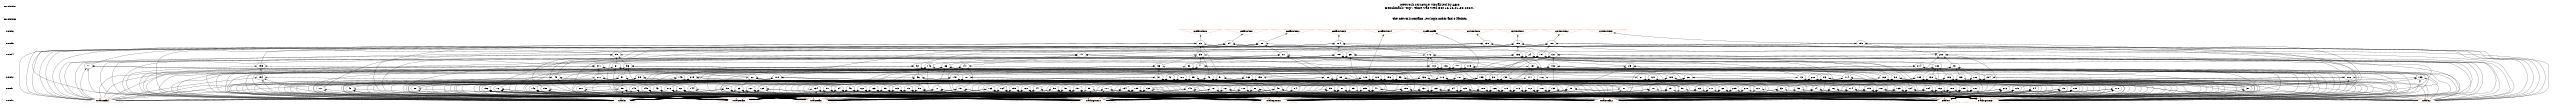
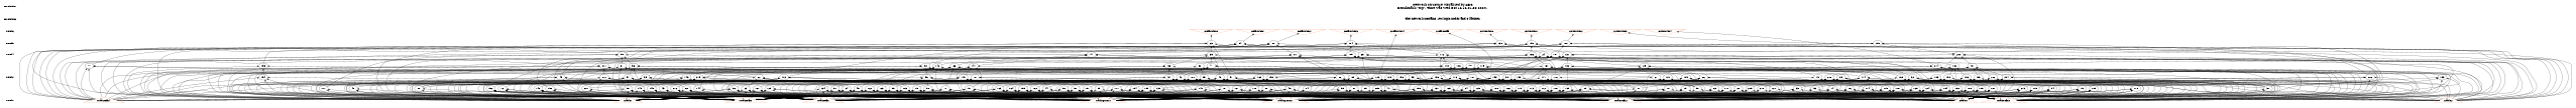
  digraph {
    node [shape=ellipse]
    edge [dir=back style=solid]
    LevelTitle1 [shape=plaintext]
    LevelTitle2 [shape=plaintext]
    Level6 [shape=plaintext]
    Level5 [shape=plaintext]
    Level4 [shape=plaintext]
    Level2 [shape=plaintext]
-   Level1 [shape=plaintext]
    Level0 [shape=plaintext]
    n9 [fontname="Times-Roman" fontsize=20 label="Network structure visualized by ABC\nBenchmark \"top\". Time was Wed Oct 16 16:01:38 2024. " shape=plaintext]
    n10 [fontname="Times-Roman" fontsize=18 label="The network contains 194 logic nodes and 0 latches.\n" shape=plaintext]
    n11 [color=coral fillcolor=coral label=coeff_token0 shape=invtriangle]
    n12 [color=coral fillcolor=coral label=coeff_token1 shape=invtriangle]
    n13 [color=coral fillcolor=coral label=coeff_token2 shape=invtriangle]
    n14 [color=coral fillcolor=coral label=coeff_token3 shape=invtriangle]
    n15 [color=coral fillcolor=coral label=coeff_token4 shape=invtriangle]
    n16 [color=coral fillcolor=coral label=coeff_coeff5 shape=invtriangle]
    n17 [color=coral fillcolor=coral label=ctoken_len0 shape=invtriangle]
    n18 [color=coral fillcolor=coral label=ctoken_len1 shape=invtriangle]
    n19 [color=coral fillcolor=coral label=ctoken_len2 shape=invtriangle]
    n20 [color=coral fillcolor=coral label=ctoken_len3 shape=invtriangle]
+   n21 [color=coral fillcolor=coral label=ctoken_len4 shape=invtriangle]
    n22 [label="23\n"]
    n23 [label="54\n"]
    n24 [label="80\n"]
    n25 [label="104\n"]
    n26 [label="130\n"]
    n27 [label="155\n"]
    n28 [label="180\n"]
    n29 [label="199\n"]
    n30 [label="24\n"]
    n31 [label="35\n"]
    n32 [label="55\n"]
    n33 [label="65\n"]
    n34 [label="81\n"]
    n35 [label="105\n"]
    n36 [label="112\n"]
    n37 [label="131\n"]
    n38 [label="141\n"]
    n39 [label="156\n"]
    n40 [label="181\n"]
    n41 [label="200\n"]
    n42 [label="25\n"]
    n43 [label="36\n"]
    n44 [label="41\n"]
    n45 [label="56\n"]
    n46 [label="61\n"]
    n47 [label="66\n"]
    n48 [label="77\n"]
    n49 [label="82\n"]
    n50 [label="92\n"]
    n51 [label="106\n"]
    n52 [label="113\n"]
    n53 [label="119\n"]
    n54 [label="132\n"]
    n55 [label="142\n"]
    n56 [label="147\n"]
    n57 [label="153\n"]
    n58 [label="157\n"]
    n59 [label="167\n"]
    n60 [label="182\n"]
    n61 [label="201\n"]
    n62 [label="211\n"]
    n63 [label="214\n"]
    n64 [label="26\n"]
    n65 [label="30\n"]
    n66 [label="32\n"]
    n67 [label="37\n"]
    n68 [label="39\n"]
    n69 [label="42\n"]
    n70 [label="46\n"]
    n71 [label="49\n"]
    n72 [label="51\n"]
    n73 [label="57\n"]
    n74 [label="62\n"]
    n75 [label="67\n"]
    n76 [label="73\n"]
    n77 [label="78\n"]
    n78 [label="83\n"]
    n79 [label="85\n"]
    n80 [label="86\n"]
    n81 [label="88\n"]
    n82 [label="93\n"]
    n83 [label="96\n"]
    n84 [label="100\n"]
    n85 [label="102\n"]
    n86 [label="107\n"]
    n87 [label="109\n"]
    n88 [label="114\n"]
    n89 [label="116\n"]
    n90 [label="120\n"]
    n91 [label="126\n"]
    n92 [label="128\n"]
    n93 [label="133\n"]
    n94 [label="136\n"]
    n95 [label="138\n"]
    n96 [label="143\n"]
    n97 [label="148\n"]
    n98 [label="154\n"]
    n99 [label="158\n"]
    n100 [label="162\n"]
    n101 [label="168\n"]
    n102 [label="171\n"]
    n103 [label="176\n"]
    n104 [label="183\n"]
    n105 [label="186\n"]
    n106 [label="190\n"]
    n107 [label="193\n"]
    n108 [label="196\n"]
    n109 [label="202\n"]
    n110 [label="203\n"]
    n111 [label="204\n"]
    n112 [label="206\n"]
    n113 [label="208\n"]
    n114 [label="212\n"]
    n115 [label="215\n"]
    n116 [label="27\n"]
    n117 [label="28\n"]
    n118 [label="29\n"]
    n119 [label="31\n"]
    n120 [label="33\n"]
    n121 [label="34\n"]
    n122 [label="38\n"]
    n123 [label="40\n"]
    n124 [label="43\n"]
    n125 [label="44\n"]
    n126 [label="45\n"]
    n127 [label="47\n"]
    n128 [label="48\n"]
    n129 [label="50\n"]
    n130 [label="52\n"]
    n131 [label="53\n"]
    n132 [label="58\n"]
    n133 [label="59\n"]
    n134 [label="60\n"]
    n135 [label="63\n"]
    n136 [label="64\n"]
    n137 [label="68\n"]
    n138 [label="69\n"]
    n139 [label="70\n"]
    n140 [label="71\n"]
    n141 [label="72\n"]
    n142 [label="74\n"]
    n143 [label="75\n"]
    n144 [label="76\n"]
    n145 [label="79\n"]
    n146 [label="84\n"]
    n147 [label="87\n"]
    n148 [label="89\n"]
    n149 [label="90\n"]
    n150 [label="91\n"]
    n151 [label="94\n"]
    n152 [label="95\n"]
    n153 [label="97\n"]
    n154 [label="98\n"]
    n155 [label="99\n"]
    n156 [label="101\n"]
    n157 [label="103\n"]
    n158 [label="108\n"]
    n159 [label="110\n"]
    n160 [label="111\n"]
    n161 [label="115\n"]
    n162 [label="117\n"]
    n163 [label="118\n"]
    n164 [label="121\n"]
    n165 [label="122\n"]
    n166 [label="123\n"]
    n167 [label="124\n"]
    n168 [label="125\n"]
    n169 [label="127\n"]
    n170 [label="129\n"]
    n171 [label="134\n"]
    n172 [label="135\n"]
    n173 [label="137\n"]
    n174 [label="139\n"]
    n175 [label="140\n"]
    n176 [label="144\n"]
    n177 [label="145\n"]
    n178 [label="146\n"]
    n179 [label="149\n"]
    n180 [label="150\n"]
    n181 [label="151\n"]
    n182 [label="152\n"]
    n183 [label="159\n"]
    n184 [label="160\n"]
    n185 [label="161\n"]
    n186 [label="163\n"]
    n187 [label="164\n"]
    n188 [label="165\n"]
    n189 [label="166\n"]
    n190 [label="169\n"]
    n191 [label="170\n"]
    n192 [label="172\n"]
    n193 [label="173\n"]
    n194 [label="174\n"]
    n195 [label="175\n"]
    n196 [label="177\n"]
    n197 [label="178\n"]
    n198 [label="179\n"]
    n199 [label="184\n"]
    n200 [label="185\n"]
    n201 [label="187\n"]
    n202 [label="188\n"]
    n203 [label="189\n"]
    n204 [label="191\n"]
    n205 [label="192\n"]
    n206 [label="194\n"]
    n207 [label="195\n"]
    n208 [label="197\n"]
    n209 [label="198\n"]
    n210 [label="205\n"]
    n211 [label="207\n"]
    n212 [label="209\n"]
    n213 [label="210\n"]
    n214 [label="213\n"]
    n215 [label="216\n"]
    n216 [color=coral fillcolor=coral label=totalcoeffs0 shape=triangle]
    n217 [color=coral fillcolor=coral label=totalcoeffs1 shape=triangle]
    n218 [color=coral fillcolor=coral label=totalcoeffs2 shape=triangle]
-   n219 [color=coral fillcolor=coral label=trailingones3 shape=triangle]
+   n219 [color=coral fillcolor=coral label=totalcoeffs3 shape=triangle]
    n220 [color=coral fillcolor=coral label=totalcoeffs4 shape=triangle]
    n221 [color=coral fillcolor=coral label=ctable0 shape=triangle]
    n222 [color=coral fillcolor=coral label=ctable1 shape=triangle]
    n223 [color=coral fillcolor=coral label=ctable2 shape=triangle]
    n224 [color=coral fillcolor=coral label=trailingones0 shape=triangle]
    n225 [color=coral fillcolor=coral label=trailingones1 shape=triangle]
    subgraph sub_1 {
      LevelTitle1
      LevelTitle2
      Level6
      Level5
      Level4
      Level2
-     Level1
      Level0
    }
    subgraph sub_2 {
      rank=same
      LevelTitle1
      n9
    }
    subgraph sub_3 {
      rank=same
      LevelTitle2
      n10
    }
    subgraph sub_4 {
      rank=same
      Level6
      n11
      n12
      n13
      n14
      n15
      n16
      n17
      n18
      n19
      n20
+     n21
    }
    subgraph sub_5 {
      rank=same
      Level5
      n22
      n23
      n24
      n25
      n26
      n27
      n28
      n29
    }
    subgraph sub_6 {
      rank=same
      Level4
      n30
      n31
      n32
      n33
      n34
      n35
      n36
      n37
      n38
      n39
      n40
      n41
    }
    subgraph sub_7 {
      rank=same
      n42
      n43
      n44
      n45
      n46
      n47
      n48
      n49
      n50
      n51
      n52
      n53
      n54
      n55
      n56
      n57
      n58
      n59
      n60
      n61
      n62
      n63
    }
    subgraph sub_8 {
      rank=same
      Level2
      n64
      n65
      n66
      n67
      n68
      n69
      n70
      n71
      n72
      n73
      n74
      n75
      n76
      n77
      n78
      n79
      n80
      n81
      n82
      n83
      n84
      n85
      n86
      n87
      n88
      n89
      n90
      n91
      n92
      n93
      n94
      n95
      n96
      n97
      n98
      n99
      n100
      n101
      n102
      n103
      n104
      n105
      n106
      n107
      n108
      n109
      n110
      n111
      n112
      n113
      n114
      n115
    }
    subgraph sub_9 {
      rank=same
-     Level1
      n116
      n117
      n118
      n119
      n120
      n121
      n122
      n123
      n124
      n125
      n126
      n127
      n128
      n129
      n130
      n131
      n132
      n133
      n134
      n135
      n136
      n137
      n138
      n139
      n140
      n141
      n142
      n143
      n144
      n145
      n146
      n147
      n148
      n149
      n150
      n151
      n152
      n153
      n154
      n155
      n156
      n157
      n158
      n159
      n160
      n161
      n162
      n163
      n164
      n165
      n166
      n167
      n168
      n169
      n170
      n171
      n172
      n173
      n174
      n175
      n176
      n177
      n178
      n179
      n180
      n181
      n182
      n183
      n184
      n185
      n186
      n187
      n188
      n189
      n190
      n191
      n192
      n193
      n194
      n195
      n196
      n197
      n198
      n199
      n200
      n201
      n202
      n203
      n204
      n205
      n206
      n207
      n208
      n209
      n210
      n211
      n212
      n213
      n214
      n215
    }
    subgraph sub_10 {
      rank=same
      Level0
      n216
      n217
      n218
      n219
      n220
      n221
      n222
      n223
      n224
      n225
    }
    LevelTitle1 -> LevelTitle2 [style=invis]
    LevelTitle2 -> Level6 [style=invis]
    Level6 -> Level5 [style=invis]
    Level5 -> Level4 [style=invis]
-   Level2 -> Level1 [style=invis]
-   Level1 -> Level0 [style=invis]
    n9 -> n10 [style=invis]
    n10 -> n11 [style=invis]
    n10 -> n12 [style=invis]
    n10 -> n13 [style=invis]
    n10 -> n14 [style=invis]
    n10 -> n15 [style=invis]
    n10 -> n16 [style=invis]
    n10 -> n17 [style=invis]
    n10 -> n18 [style=invis]
    n10 -> n19 [style=invis]
    n10 -> n20 [style=invis]
+   n10 -> n21 [style=invis]
    n11 -> n12 [style=invis]
    n11 -> n22
    n12 -> n13 [style=invis]
    n12 -> n23
    n13 -> n14 [style=invis]
    n13 -> n24
    n14 -> n15 [style=invis]
    n14 -> n25
    n15 -> n16 [style=invis]
    n15 -> n91
    n16 -> n17 [style=invis]
    n16 -> n92
    n17 -> n18 [style=invis]
    n17 -> n26
    n18 -> n19 [style=invis]
    n18 -> n27
    n19 -> n20 [style=invis]
    n19 -> n28
+   n20 -> n21 [style=invis]
    n20 -> n29
+   n21 -> n63
    n22 -> n30
    n22 -> n31
    n22 -> n72
    n22 -> n220
    n22 -> n222
    n23 -> n32
    n23 -> n33
    n23 -> n48
    n23 -> n220
    n23 -> n223
    n24 -> n34
    n24 -> n50
    n24 -> n85
    n24 -> n220
    n24 -> n223
    n25 -> n35
    n25 -> n36
    n25 -> n216
    n25 -> n220
    n25 -> n223
    n26 -> n37
    n26 -> n38
    n26 -> n57
    n26 -> n220
    n26 -> n223
    n27 -> n39
    n27 -> n196
    n27 -> n198
    n27 -> n220
    n27 -> n223
    n28 -> n40
    n28 -> n119
    n28 -> n209
    n28 -> n220
    n28 -> n223
    n29 -> n62
    n29 -> n214
    n29 -> n217
    n29 -> n218
    n30 -> n42
    n30 -> n65
    n30 -> n66
    n30 -> n218
    n30 -> n224
    n31 -> n43
    n31 -> n44
    n31 -> n70
    n31 -> n71
    n31 -> n223
    n32 -> n45
    n32 -> n46
    n32 -> n217
    n32 -> n219
    n32 -> n220
    n33 -> n47
    n33 -> n76
    n33 -> n144
    n33 -> n222
    n33 -> n225
    n34 -> n49
    n34 -> n80
    n34 -> n81
    n34 -> n219
    n34 -> n222
    n35 -> n51
    n35 -> n87
    n35 -> n160
    n35 -> n217
    n35 -> n220
    n36 -> n52
    n36 -> n53
    n36 -> n167
    n36 -> n168
    n36 -> n217
    n37 -> n54
    n37 -> n94
    n37 -> n95
    n37 -> n219
    n37 -> n223
    n38 -> n55
    n38 -> n56
    n38 -> n182
    n38 -> n219
    n38 -> n225
    n39 -> n58
    n39 -> n59
    n39 -> n103
    n39 -> n222
    n39 -> n223
    n40 -> n60
    n40 -> n107
    n40 -> n108
    n40 -> n222
    n40 -> n223
    n41 -> n29
    n41 -> n61
    n41 -> n112
    n41 -> n113
    n41 -> n217
    n41 -> n218
    n42 -> n64
    n42 -> n118
    n42 -> n216
    n42 -> n218
    n42 -> n219
    n43 -> n67
    n43 -> n68
    n43 -> n221
    n43 -> n224
    n44 -> n69
    n44 -> n126
    n44 -> n219
    n44 -> n221
    n44 -> n224
    n45 -> n73
    n45 -> n133
    n45 -> n134
    n45 -> n218
    n45 -> n220
    n46 -> n74
    n46 -> n116
    n46 -> n222
    n46 -> n224
    n47 -> n75
    n47 -> n140
    n47 -> n141
    n47 -> n221
    n47 -> n222
    n48 -> n77
    n48 -> n119
    n48 -> n220
    n48 -> n222
    n49 -> n78
    n49 -> n79
    n49 -> n216
    n50 -> n82
    n50 -> n83
    n50 -> n84
    n50 -> n216
    n50 -> n220
    n51 -> n86
    n51 -> n217
    n51 -> n218
    n51 -> n221
    n51 -> n222
    n52 -> n88
    n52 -> n89
    n52 -> n163
    n52 -> n216
    n52 -> n217
    n53 -> n90
    n53 -> n165
    n53 -> n166
    n53 -> n219
    n54 -> n93
    n54 -> n172
    n54 -> n216
    n54 -> n221
    n54 -> n222
    n55 -> n96
    n55 -> n176
    n55 -> n216
    n55 -> n221
    n55 -> n224
    n56 -> n97
    n56 -> n180
    n56 -> n181
    n56 -> n217
    n56 -> n224
    n57 -> n98
    n57 -> n221
    n57 -> n222
    n58 -> n99
    n58 -> n100
    n58 -> n189
    n58 -> n217
    n58 -> n221
    n59 -> n101
    n59 -> n102
    n59 -> n195
    n59 -> n217
    n59 -> n219
    n60 -> n104
    n60 -> n105
    n60 -> n106
    n60 -> n205
    n60 -> n225
    n61 -> n109
    n61 -> n110
    n61 -> n111
    n61 -> n146
    n61 -> n217
    n62 -> n114
    n62 -> n219
    n62 -> n220
    n62 -> n221
    n62 -> n222
    n63 -> n115
    n63 -> n221
    n63 -> n222
    n63 -> n223
    n64 -> n116
    n64 -> n117
    n64 -> n221
    n64 -> n223
    n64 -> n224
    n65 -> n119
    n65 -> n216
    n65 -> n217
    n65 -> n223
    n65 -> n225
    n66 -> n120
    n66 -> n121
-   n66 -> n217
    n66 -> n219
    n66 -> n223
    n67 -> n122
    n67 -> n216
    n67 -> n218
    n67 -> n222
    n67 -> n225
    n68 -> n123
    n68 -> n217
    n68 -> n218
    n68 -> n225
    n69 -> n124
    n69 -> n125
    n69 -> n218
    n69 -> n221
    n69 -> n222
    n70 -> n127
    n70 -> n128
    n70 -> n216
    n70 -> n221
    n70 -> n224
    n71 -> n129
    n71 -> n216
    n71 -> n217
    n71 -> n224
    n71 -> n225
    n72 -> n130
    n72 -> n131
    n72 -> n216
    n72 -> n223
    n73 -> n132
    n73 -> n216
    n73 -> n218
    n73 -> n222
    n73 -> n225
    n74 -> n135
    n74 -> n136
    n74 -> n217
    n74 -> n218
    n74 -> n225
    n75 -> n137
    n75 -> n138
    n75 -> n139
    n75 -> n217
    n76 -> n142
    n76 -> n143
    n76 -> n216
    n77 -> n116
    n77 -> n117
    n77 -> n145
    n77 -> n223
    n78 -> n146
    n78 -> n217
    n78 -> n218
    n78 -> n219
    n78 -> n221
    n79 -> n129
    n79 -> n217
    n79 -> n224
    n79 -> n225
    n80 -> n147
    n80 -> n217
    n80 -> n218
    n80 -> n224
    n80 -> n225
    n81 -> n148
    n81 -> n149
    n81 -> n150
    n81 -> n218
    n81 -> n219
    n82 -> n151
    n82 -> n152
    n82 -> n217
    n82 -> n219
    n82 -> n225
    n83 -> n153
    n83 -> n154
    n83 -> n155
    n83 -> n219
    n83 -> n221
    n84 -> n156
    n84 -> n221
    n84 -> n222
    n84 -> n224
    n84 -> n225
    n85 -> n129
    n85 -> n157
    n85 -> n220
    n85 -> n221
    n85 -> n222
    n86 -> n158
    n86 -> n219
    n86 -> n221
    n86 -> n222
    n86 -> n224
    n87 -> n159
    n87 -> n218
    n87 -> n219
    n87 -> n220
    n88 -> n161
    n88 -> n219
    n88 -> n221
    n88 -> n222
    n88 -> n224
    n89 -> n162
    n89 -> n219
    n89 -> n221
    n89 -> n222
    n89 -> n225
    n90 -> n164
    n90 -> n218
    n90 -> n222
    n90 -> n224
    n91 -> n169
    n91 -> n221
    n91 -> n222
    n91 -> n223
    n92 -> n170
    n92 -> n221
    n92 -> n222
    n92 -> n223
    n93 -> n171
    n93 -> n218
    n93 -> n219
    n93 -> n223
    n94 -> n164
    n94 -> n173
    n94 -> n216
    n94 -> n218
    n94 -> n224
    n95 -> n174
    n95 -> n175
    n95 -> n221
    n96 -> n176
    n96 -> n177
    n96 -> n178
    n96 -> n218
    n97 -> n179
    n97 -> n216
    n97 -> n218
    n97 -> n224
    n97 -> n225
    n98 -> n129
    n98 -> n216
    n98 -> n217
    n98 -> n220
    n99 -> n183
    n99 -> n184
    n99 -> n185
    n99 -> n218
    n100 -> n186
    n100 -> n187
    n100 -> n188
    n100 -> n219
    n101 -> n190
    n101 -> n191
    n101 -> n224
    n102 -> n192
    n102 -> n193
    n102 -> n194
    n102 -> n217
    n102 -> n221
    n103 -> n119
    n103 -> n196
    n103 -> n197
    n104 -> n199
    n104 -> n200
    n104 -> n216
    n104 -> n221
    n104 -> n224
    n105 -> n201
    n105 -> n202
    n105 -> n203
    n105 -> n216
    n105 -> n224
    n106 -> n204
    n106 -> n217
    n106 -> n219
    n107 -> n206
    n107 -> n207
    n107 -> n216
    n107 -> n219
    n107 -> n221
    n108 -> n119
    n108 -> n208
    n108 -> n222
    n109 -> n148
    n109 -> n218
    n109 -> n219
    n109 -> n222
    n109 -> n223
    n110 -> n131
    n110 -> n216
    n110 -> n223
    n111 -> n210
    n111 -> n218
    n111 -> n219
    n111 -> n221
    n111 -> n222
    n112 -> n211
    n112 -> n219
    n112 -> n221
    n112 -> n225
    n113 -> n212
    n113 -> n213
    n113 -> n218
    n113 -> n219
    n113 -> n222
    n114 -> n211
    n114 -> n221
    n114 -> n222
    n114 -> n225
    n115 -> n117
    n115 -> n215
    n115 -> n218
    n115 -> n219
    n115 -> n220
    n116 -> n218
    n116 -> n225
    n117 -> n216
    n117 -> n217
    n118 -> n217
    n118 -> n221
    n118 -> n223
    n118 -> n224
    n118 -> n225
    n119 -> n219
    n119 -> n221
    n120 -> n216
    n120 -> n218
    n120 -> n219
    n120 -> n225
    n121 -> n216
    n121 -> n217
    n121 -> n218
    n121 -> n221
    n121 -> n225
    n122 -> n216
    n122 -> n217
    n122 -> n218
    n122 -> n219
    n122 -> n225
    n123 -> n216
    n123 -> n219
    n123 -> n222
    n124 -> n216
    n124 -> n217
    n124 -> n225
    n125 -> n216
    n125 -> n217
    n125 -> n218
    n125 -> n225
    n126 -> n216
    n126 -> n217
    n126 -> n218
    n126 -> n224
    n126 -> n225
    n127 -> n217
    n127 -> n218
    n127 -> n219
    n127 -> n224
    n127 -> n225
    n128 -> n217
    n128 -> n218
    n128 -> n219
    n128 -> n222
    n128 -> n225
    n129 -> n218
    n129 -> n219
    n130 -> n220
    n130 -> n221
    n130 -> n222
    n130 -> n224
    n130 -> n225
    n131 -> n217
    n131 -> n218
    n131 -> n219
    n132 -> n220
    n132 -> n221
    n132 -> n222
    n132 -> n224
    n132 -> n225
    n133 -> n216
    n133 -> n218
    n133 -> n221
    n133 -> n224
    n133 -> n225
    n134 -> n216
    n134 -> n221
    n134 -> n222
    n134 -> n224
    n134 -> n225
    n135 -> n216
    n135 -> n221
    n135 -> n222
    n135 -> n224
    n135 -> n225
    n136 -> n216
    n136 -> n218
    n136 -> n221
    n136 -> n222
    n136 -> n224
    n137 -> n216
    n137 -> n218
    n137 -> n219
    n137 -> n221
    n137 -> n224
    n138 -> n216
    n138 -> n218
    n138 -> n219
    n138 -> n224
    n139 -> n216
    n139 -> n218
    n139 -> n221
    n139 -> n224
    n140 -> n217
    n140 -> n218
    n140 -> n219
    n140 -> n222
    n140 -> n224
    n141 -> n216
    n141 -> n217
    n141 -> n218
    n141 -> n222
    n141 -> n224
    n142 -> n217
    n142 -> n218
    n142 -> n219
    n142 -> n221
    n142 -> n224
    n143 -> n217
    n143 -> n218
    n143 -> n219
    n143 -> n221
    n144 -> n217
    n144 -> n218
    n144 -> n219
    n144 -> n221
    n144 -> n224
    n145 -> n216
    n145 -> n217
    n145 -> n218
    n145 -> n224
    n145 -> n225
    n146 -> n224
    n146 -> n225
    n147 -> n216
    n147 -> n218
    n147 -> n221
    n147 -> n224
    n147 -> n225
    n148 -> n216
    n148 -> n221
    n149 -> n217
    n149 -> n218
    n149 -> n222
    n149 -> n224
    n149 -> n225
    n150 -> n217
    n150 -> n219
    n150 -> n222
    n150 -> n224
    n150 -> n225
    n151 -> n218
    n151 -> n219
    n151 -> n221
    n151 -> n224
    n152 -> n221
    n152 -> n222
    n152 -> n224
    n153 -> n217
    n153 -> n218
    n153 -> n222
    n153 -> n224
    n153 -> n225
    n154 -> n217
    n154 -> n218
    n154 -> n219
    n154 -> n222
    n154 -> n224
    n155 -> n217
    n155 -> n219
    n155 -> n222
    n155 -> n224
    n155 -> n225
    n156 -> n217
    n156 -> n218
    n156 -> n219
    n156 -> n220
    n157 -> n216
    n157 -> n217
    n157 -> n223
    n157 -> n224
    n157 -> n225
    n158 -> n218
    n158 -> n221
    n158 -> n222
    n158 -> n224
    n158 -> n225
    n159 -> n221
    n159 -> n222
    n159 -> n224
    n159 -> n225
    n160 -> n218
    n160 -> n219
    n160 -> n222
    n160 -> n225
    n161 -> n218
    n161 -> n219
    n161 -> n221
    n161 -> n224
    n161 -> n225
    n162 -> n217
    n162 -> n218
    n162 -> n221
    n162 -> n222
    n162 -> n224
    n163 -> n218
    n163 -> n219
    n163 -> n221
    n163 -> n224
    n163 -> n225
    n164 -> n221
    n164 -> n225
    n165 -> n217
    n165 -> n221
    n165 -> n222
    n165 -> n224
    n165 -> n225
    n166 -> n217
    n166 -> n221
    n166 -> n222
    n166 -> n224
    n166 -> n225
    n167 -> n218
    n167 -> n219
    n167 -> n221
    n167 -> n222
    n167 -> n225
    n168 -> n219
    n168 -> n221
    n168 -> n222
    n168 -> n224
    n168 -> n225
    n169 -> n216
    n169 -> n217
    n169 -> n218
    n169 -> n219
    n169 -> n220
    n170 -> n216
    n170 -> n217
    n170 -> n218
    n170 -> n219
    n170 -> n220
    n171 -> n216
    n171 -> n217
    n171 -> n224
    n171 -> n225
    n172 -> n217
    n172 -> n218
    n172 -> n223
    n172 -> n224
    n172 -> n225
    n173 -> n217
    n173 -> n218
    n173 -> n221
    n173 -> n222
    n173 -> n225
    n174 -> n216
    n174 -> n217
    n174 -> n218
    n174 -> n224
    n174 -> n225
    n175 -> n218
    n175 -> n222
    n175 -> n224
    n175 -> n225
    n176 -> n217
    n176 -> n225
    n177 -> n216
    n177 -> n217
    n177 -> n224
    n177 -> n225
    n178 -> n216
    n178 -> n217
    n178 -> n222
    n178 -> n224
    n178 -> n225
    n179 -> n216
    n179 -> n221
    n179 -> n222
    n179 -> n224
    n180 -> n216
    n180 -> n218
    n180 -> n221
    n180 -> n222
    n180 -> n225
    n181 -> n216
    n181 -> n218
    n181 -> n222
    n181 -> n224
    n181 -> n225
    n182 -> n216
    n182 -> n217
    n182 -> n218
    n182 -> n222
    n182 -> n224
    n183 -> n216
    n183 -> n219
    n183 -> n222
    n183 -> n224
    n183 -> n225
    n184 -> n216
    n184 -> n219
    n184 -> n222
    n184 -> n224
    n184 -> n225
    n185 -> n219
    n185 -> n222
    n185 -> n224
    n185 -> n225
    n186 -> n216
    n186 -> n218
    n186 -> n222
    n186 -> n224
    n186 -> n225
    n187 -> n216
    n187 -> n218
    n187 -> n222
    n187 -> n224
    n187 -> n225
    n188 -> n218
    n188 -> n219
    n188 -> n222
    n188 -> n224
    n188 -> n225
    n189 -> n218
    n189 -> n219
    n189 -> n222
    n189 -> n224
    n189 -> n225
    n190 -> n216
    n190 -> n218
    n190 -> n219
    n190 -> n221
    n190 -> n225
    n191 -> n218
    n191 -> n219
    n191 -> n221
    n191 -> n225
    n192 -> n216
    n192 -> n218
    n192 -> n219
    n192 -> n224
    n192 -> n225
    n193 -> n216
    n193 -> n218
    n193 -> n219
    n193 -> n224
    n193 -> n225
    n194 -> n218
    n194 -> n219
    n194 -> n221
    n194 -> n224
    n194 -> n225
    n195 -> n216
    n195 -> n218
    n195 -> n221
    n195 -> n224
    n195 -> n225
    n196 -> n217
    n196 -> n222
    n197 -> n216
    n197 -> n218
    n197 -> n223
    n197 -> n224
    n197 -> n225
    n198 -> n216
    n198 -> n218
    n198 -> n219
    n198 -> n221
    n199 -> n216
    n199 -> n217
    n199 -> n218
    n199 -> n219
    n199 -> n221
    n200 -> n217
    n200 -> n218
    n200 -> n219
    n200 -> n221
    n201 -> n217
    n201 -> n218
    n201 -> n219
    n201 -> n221
    n201 -> n225
    n202 -> n217
    n202 -> n218
    n202 -> n219
    n202 -> n221
    n202 -> n225
    n203 -> n217
    n203 -> n218
    n203 -> n219
    n203 -> n221
    n203 -> n225
    n204 -> n216
    n204 -> n218
    n204 -> n221
    n204 -> n224
    n205 -> n217
    n205 -> n218
    n205 -> n219
    n205 -> n221
    n205 -> n224
    n206 -> n217
    n206 -> n218
    n206 -> n222
    n206 -> n224
    n206 -> n225
    n207 -> n217
    n207 -> n218
    n207 -> n222
    n207 -> n224
    n207 -> n225
    n208 -> n216
    n208 -> n217
    n208 -> n218
    n208 -> n224
    n208 -> n225
    n209 -> n216
    n209 -> n217
    n209 -> n218
    n210 -> n217
    n210 -> n218
    n210 -> n220
    n210 -> n223
    n211 -> n216
    n211 -> n224
    n212 -> n221
    n212 -> n224
    n212 -> n225
    n213 -> n221
    n213 -> n224
    n213 -> n225
    n214 -> n218
    n214 -> n219
    n214 -> n221
    n214 -> n224
    n214 -> n225
    n215 -> n216
    n215 -> n217
    n215 -> n224
    n215 -> n225
  }
